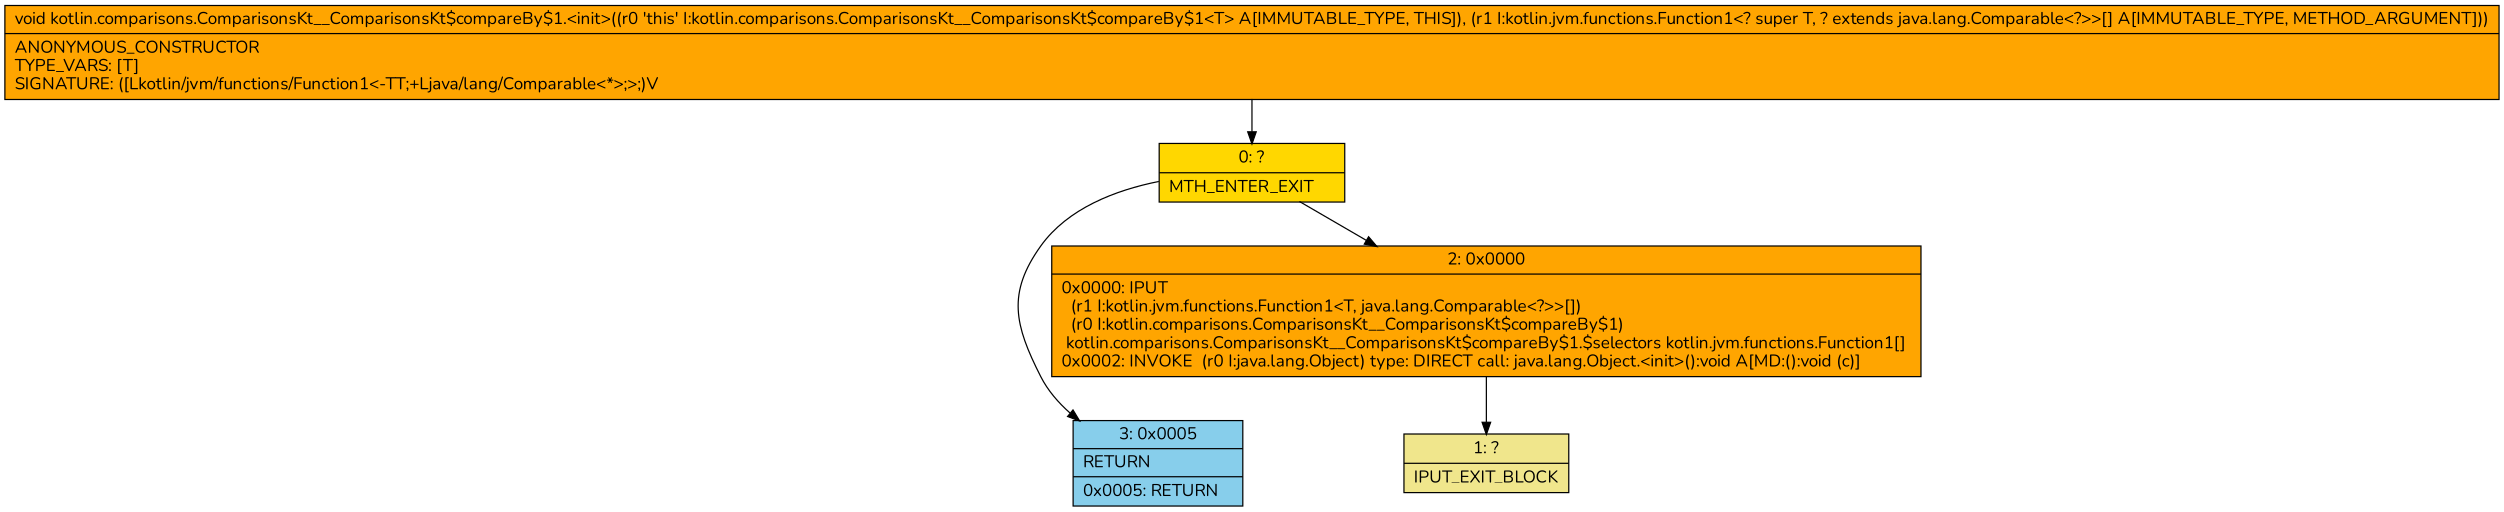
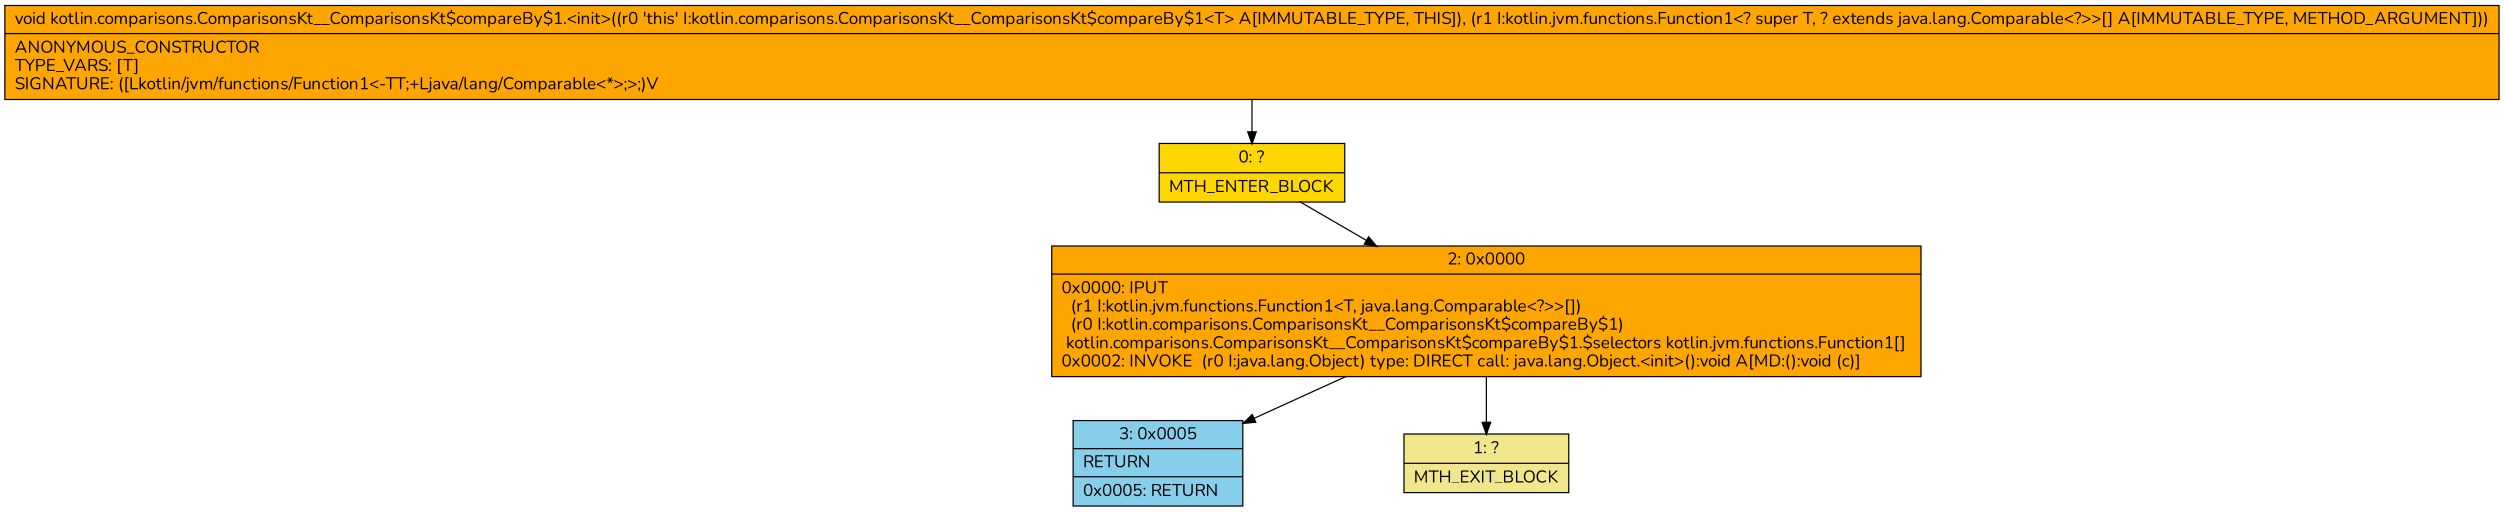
  digraph {
    fontname=Nunito
    node [fillcolor=orange fontname=Nunito shape=record style=filled]
    edge [fontname=Nunito]
-   n1 [fillcolor=gold label="{0\:\ ?|MTH_ENTER_EXIT\l}"]
+   n1 [fillcolor=gold label="{0\:\ ?|MTH_ENTER_BLOCK\l}"]
    n2 [label="{2\:\ 0x0000|0x0000: IPUT  \l  (r1 I:kotlin.jvm.functions.Function1\<T, java.lang.Comparable\<?\>\>[])\l  (r0 I:kotlin.comparisons.ComparisonsKt__ComparisonsKt$compareBy$1)\l kotlin.comparisons.ComparisonsKt__ComparisonsKt$compareBy$1.$selectors kotlin.jvm.functions.Function1[] \l0x0002: INVOKE  (r0 I:java.lang.Object) type: DIRECT call: java.lang.Object.\<init\>():void A[MD:():void (c)]\l}"]
    n3 [fillcolor=skyblue label="{3\:\ 0x0005|RETURN\l|0x0005: RETURN   \l}"]
-   n4 [fillcolor=khaki label="{1\:\ ?|IPUT_EXIT_BLOCK\l}"]
+   n4 [fillcolor=khaki label="{1\:\ ?|MTH_EXIT_BLOCK\l}"]
    n5 [label="{void kotlin.comparisons.ComparisonsKt__ComparisonsKt$compareBy$1.\<init\>((r0 'this' I:kotlin.comparisons.ComparisonsKt__ComparisonsKt$compareBy$1\<T\> A[IMMUTABLE_TYPE, THIS]), (r1 I:kotlin.jvm.functions.Function1\<? super T, ? extends java.lang.Comparable\<?\>\>[] A[IMMUTABLE_TYPE, METHOD_ARGUMENT]))  | ANONYMOUS_CONSTRUCTOR\lTYPE_VARS: [T]\lSIGNATURE: ([Lkotlin\/jvm\/functions\/Function1\<\-TT;+Ljava\/lang\/Comparable\<*\>;\>;)V\l}"]
    n1 -> n2
-   n1 -> n3
+   n2 -> n3
    n2 -> n4
    n5 -> n1
  }
